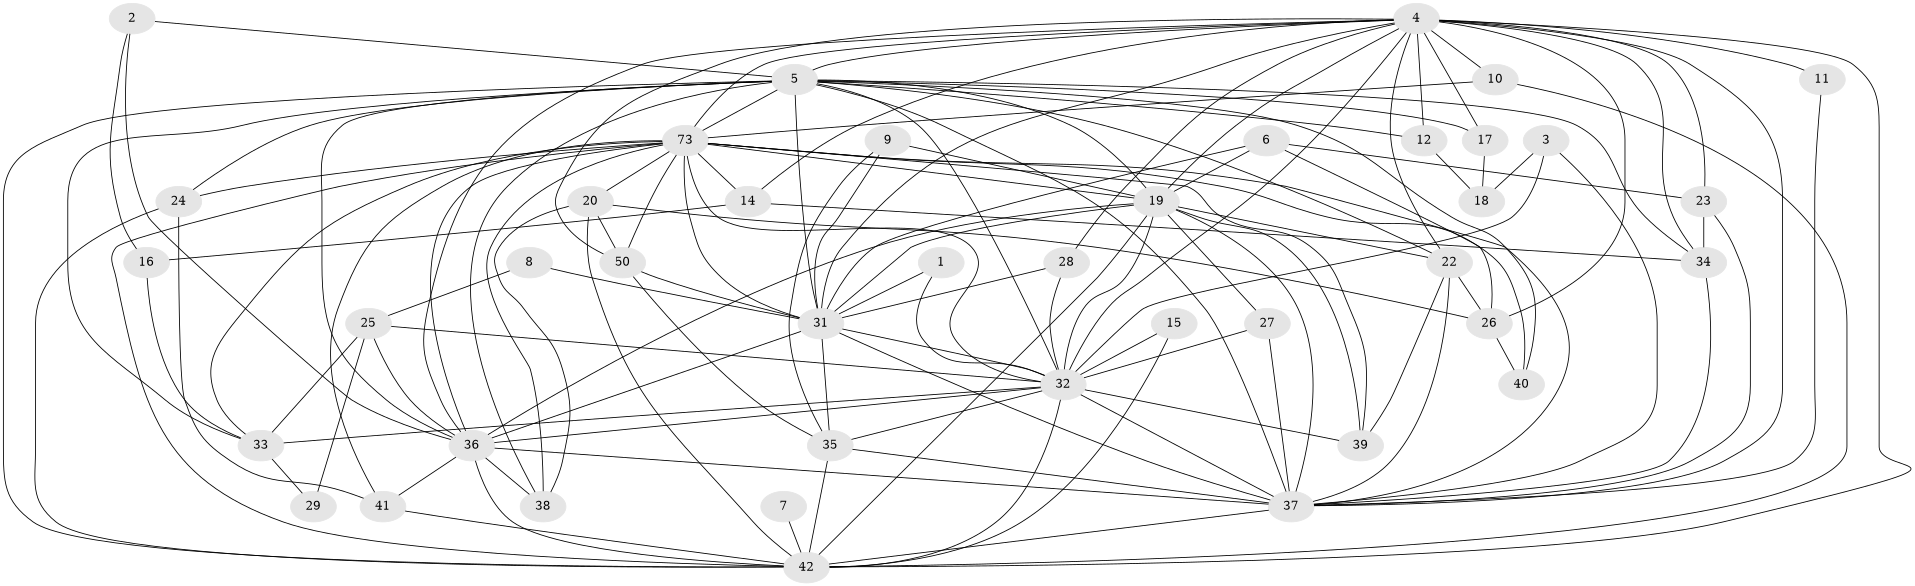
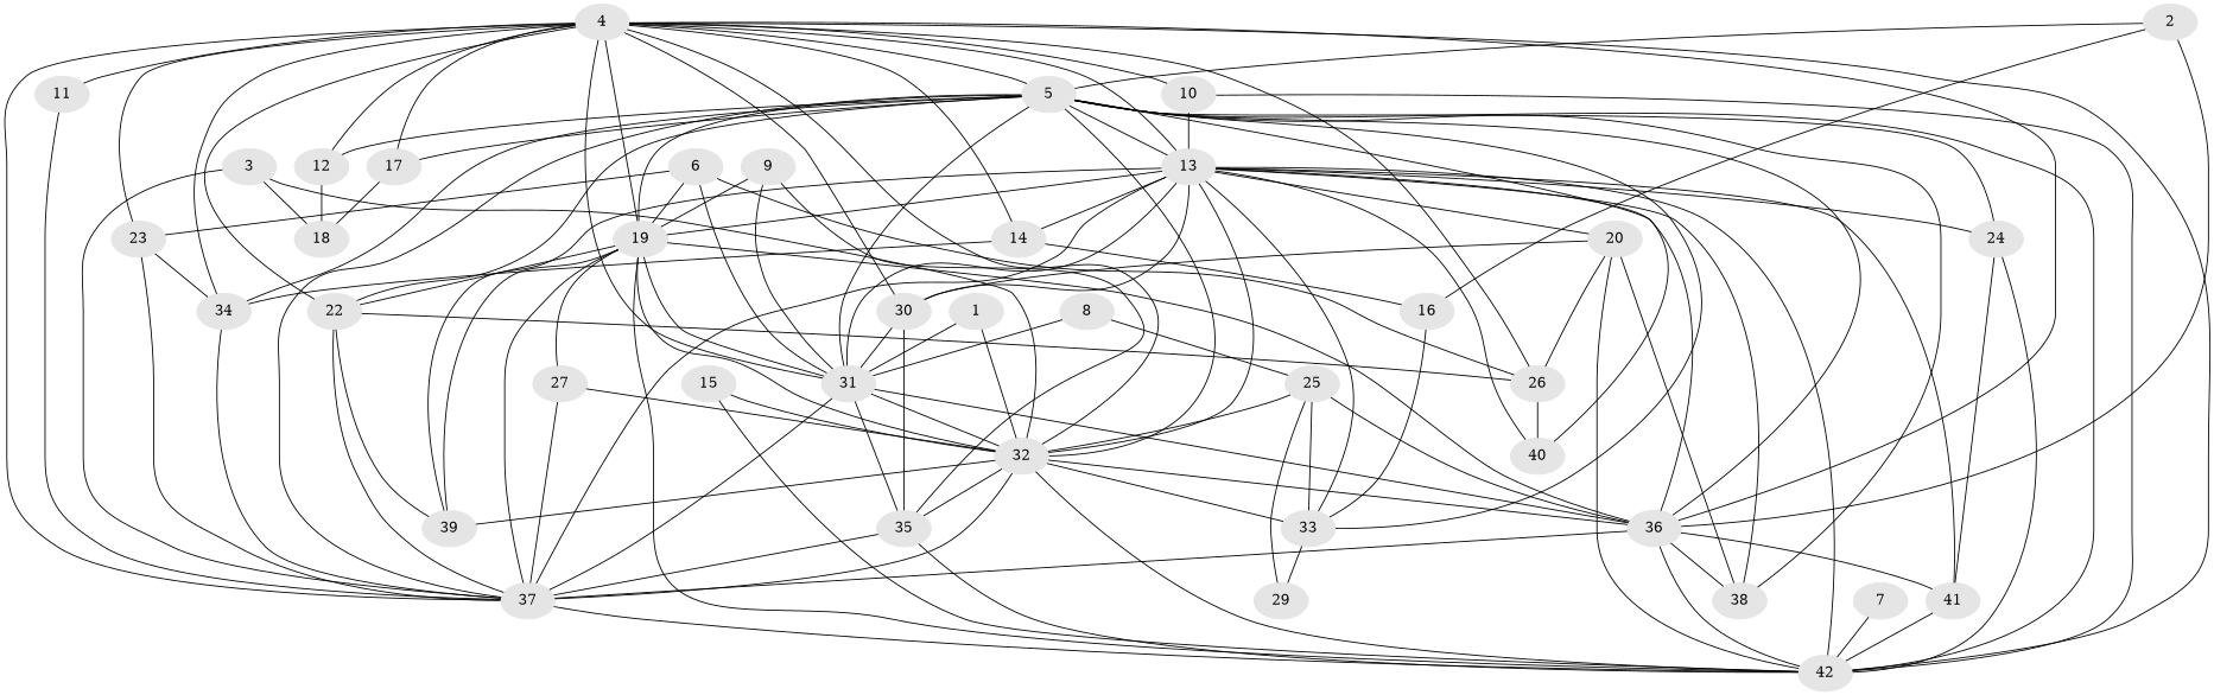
  graph {
    node [color=gray90 style=filled]
    edge [weight=1.0]
    1
    31
    32
    36
    37
    35
    42
    33
    39
    2
    5
    16
    12
-   13 [label=73]
+   13
    17
    19
    22
    34
    24
    38
    40
    41
    3
    18
    4
    10
    11
    14
    23
    26
-   28
-   30 [label=50]
+   30
    20
    27
    29
    6
    7
    8
    25
    9
    15
    1 -- 31
    1 -- 32
    31 -- 32 [weight=2.0]
    31 -- 36
    31 -- 37
    31 -- 35 [weight=2.0]
    32 -- 36 [weight=2.0]
    32 -- 37
    32 -- 35
    32 -- 42
    32 -- 33
    32 -- 39 [weight=3.0]
    36 -- 37 [weight=3.0]
    36 -- 42
    36 -- 38
    36 -- 41
    37 -- 42
    35 -- 37
    35 -- 42
    33 -- 29
    2 -- 36
    2 -- 5
    2 -- 16
    5 -- 31 [weight=2.0]
    5 -- 32
    5 -- 36
    5 -- 37 [weight=2.0]
    5 -- 42 [weight=2.0]
    5 -- 33
    5 -- 12
    5 -- 13 [weight=2.0]
    5 -- 17
    5 -- 19 [weight=2.0]
    5 -- 22
    5 -- 34 [weight=2.0]
    5 -- 24 [weight=2.0]
    5 -- 38
    5 -- 40
    16 -- 33
    12 -- 18
    13 -- 31 [weight=4.0]
    13 -- 32 [weight=3.0]
    13 -- 36 [weight=3.0]
    13 -- 37 [weight=2.0]
    13 -- 42 [weight=2.0]
    13 -- 33
    13 -- 39
    13 -- 19 [weight=3.0]
    13 -- 24
    13 -- 38
    13 -- 40
    13 -- 41
    13 -- 14
    13 -- 30 [weight=2.0]
    13 -- 20
    17 -- 18
    19 -- 31
    19 -- 32
    19 -- 36 [weight=2.0]
    19 -- 37
    19 -- 42 [weight=2.0]
    19 -- 39
    19 -- 22
    19 -- 27
    22 -- 37
    22 -- 39
    22 -- 26
    34 -- 37 [weight=2.0]
    24 -- 42
    24 -- 41
    41 -- 42
    3 -- 32
    3 -- 37
    3 -- 18
    4 -- 31
    4 -- 32
    4 -- 36
    4 -- 37
    4 -- 42 [weight=2.0]
    4 -- 5
    4 -- 12 [weight=2.0]
    4 -- 13 [weight=2.0]
    4 -- 17
    4 -- 19 [weight=2.0]
    4 -- 22
    4 -- 34
    4 -- 10
    4 -- 11 [weight=2.0]
    4 -- 14
    4 -- 23 [weight=2.0]
    4 -- 26
-   4 -- 28
    4 -- 30
    10 -- 42
    10 -- 13
    11 -- 37
    14 -- 16
    14 -- 34
    23 -- 37
    23 -- 34
    26 -- 40
-   28 -- 31
-   28 -- 32
    30 -- 31
    30 -- 35
    20 -- 42
    20 -- 38
    20 -- 26
    20 -- 30
    27 -- 32
    27 -- 37
    6 -- 31
    6 -- 19
    6 -- 23
    6 -- 26
    7 -- 42
    8 -- 31
    8 -- 25
    25 -- 32
    25 -- 36
    25 -- 33 [weight=2.0]
    25 -- 29
    9 -- 31
    9 -- 35
    9 -- 19
    15 -- 32
    15 -- 42
  }
